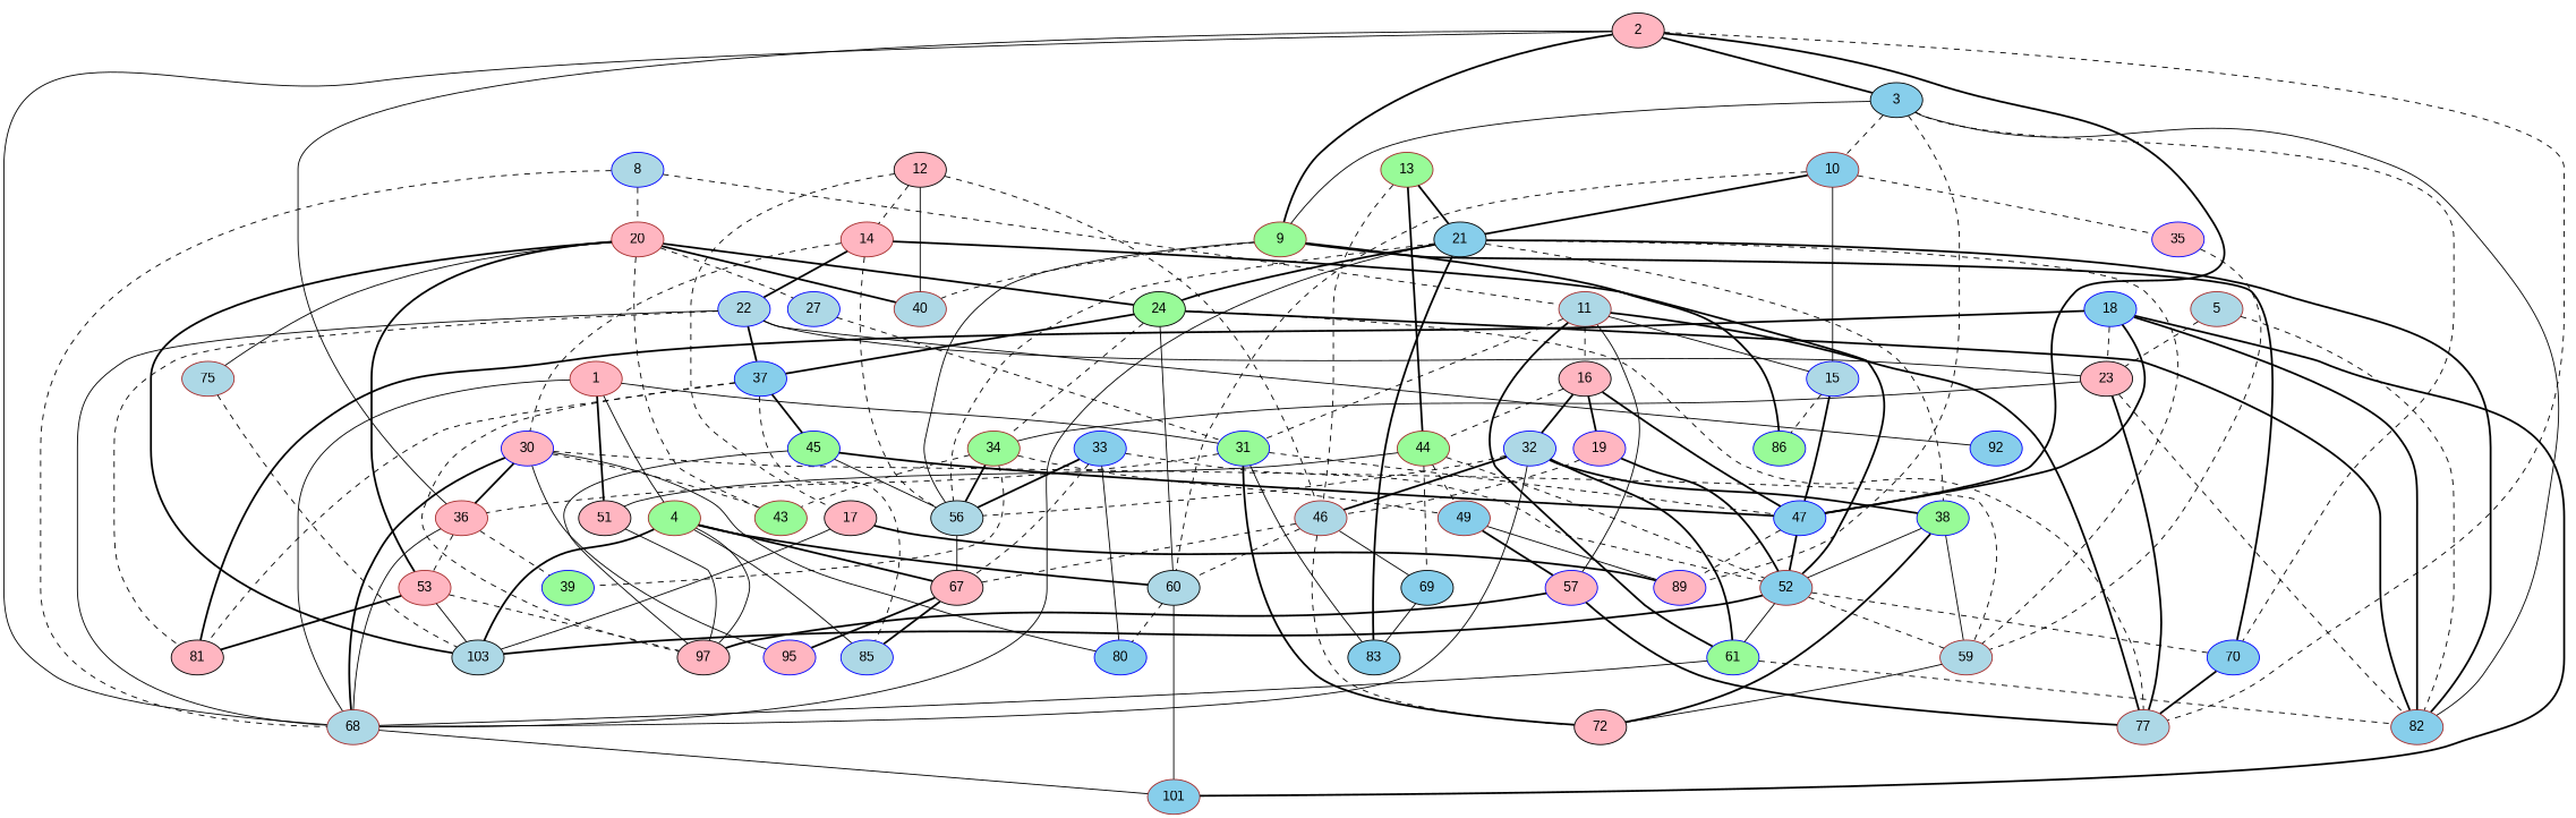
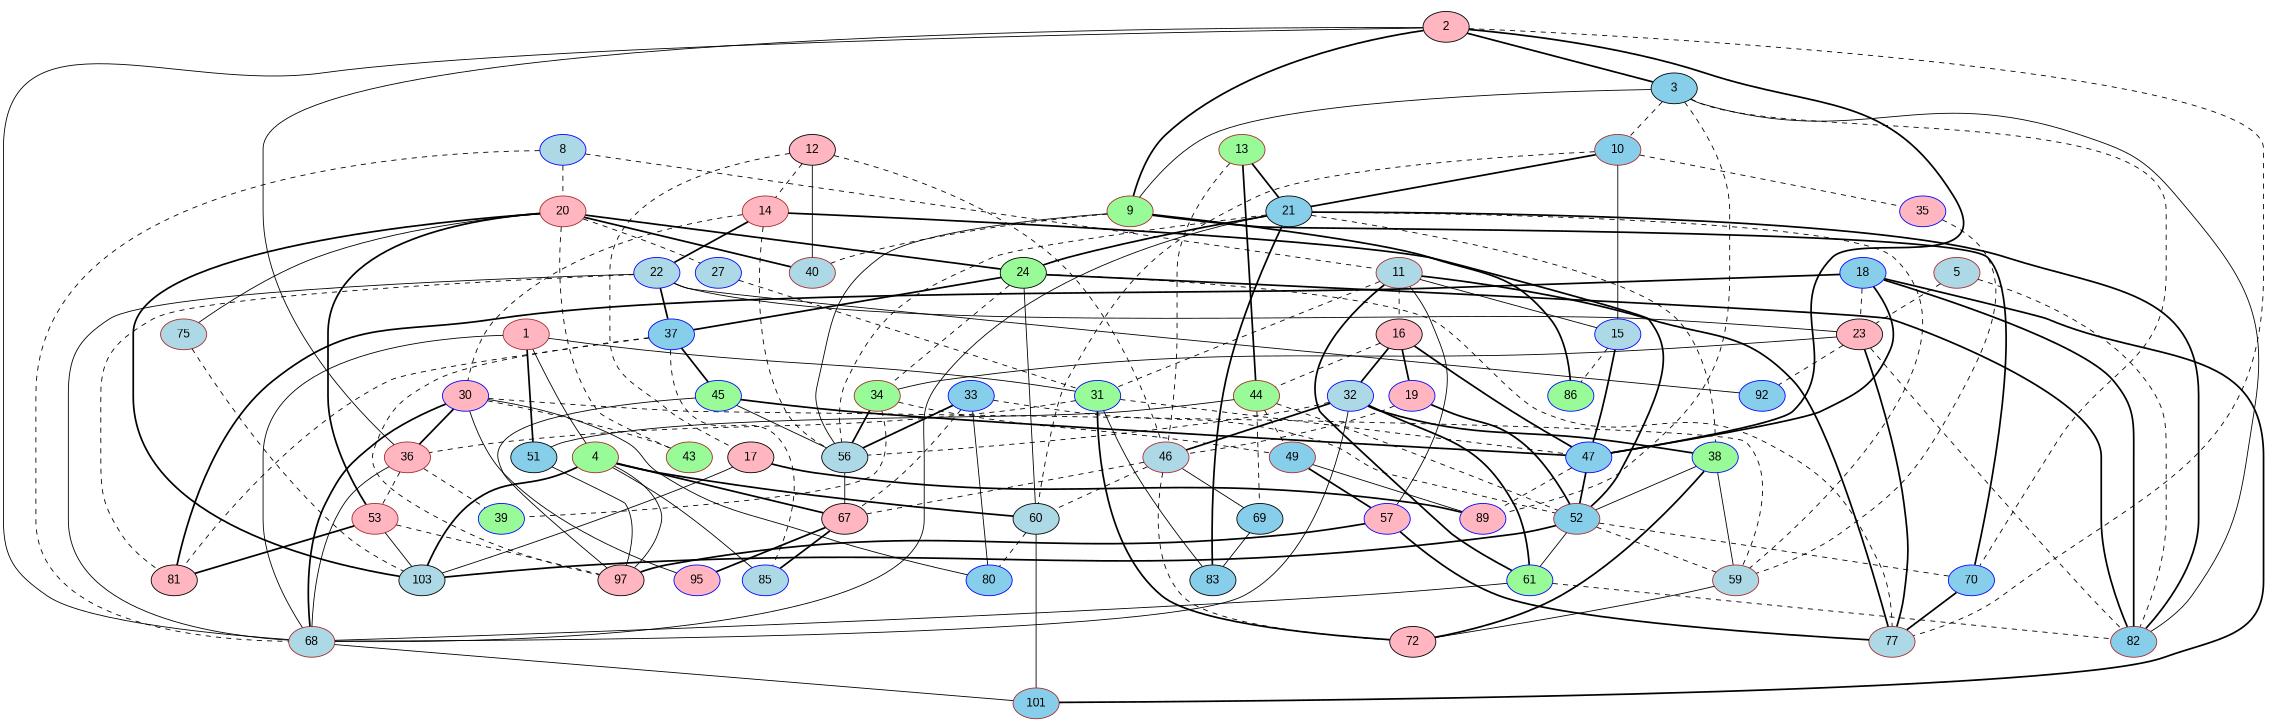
  graph {
    fontname="Liberation Sans"
    node [color=blue fillcolor=lightpink fontname="Liberation Sans" style=filled]
    edge [fontname="Liberation Sans" style=dashed]
    1 [color=brown super="+7"]
    4 [color=brown fillcolor=palegreen super="+90"]
    31 [fillcolor=palegreen super="+41"]
-   51 [color=black]
+   51 [color=black fillcolor=skyblue]
    68 [color=brown fillcolor=lightblue super="+93"]
    60 [color=black fillcolor=lightblue super="+65"]
    67 [color=black super="+98"]
    85 [fillcolor=lightblue]
    97 [color=black super="+100"]
    103 [color=black fillcolor=lightblue]
    36 [color=brown]
    47 [fillcolor=skyblue super="+91"]
    83 [color=black fillcolor=skyblue]
    72 [color=black]
    101 [color=brown fillcolor=skyblue]
    2 [color=black super="+66"]
    3 [color=black fillcolor=skyblue super="+6"]
    9 [color=brown fillcolor=palegreen super="+64"]
    77 [color=brown fillcolor=lightblue super="+94"]
    10 [color=brown fillcolor=skyblue]
    70 [fillcolor=skyblue]
    82 [color=brown fillcolor=skyblue super="+102"]
    89
    40 [color=brown fillcolor=lightblue]
    56 [color=black fillcolor=lightblue super="+71"]
    86 [fillcolor=palegreen]
    53 [color=brown]
    39 [fillcolor=palegreen]
    52 [color=brown fillcolor=skyblue super="+87"]
    15 [fillcolor=lightblue]
    21 [color=black fillcolor=skyblue super="+79"]
    35
    80 [fillcolor=skyblue]
    95
    23 [color=black super="+48"]
    92 [fillcolor=skyblue]
    34 [color=brown fillcolor=palegreen super="+62"]
    5 [color=brown fillcolor=lightblue]
    11 [color=brown fillcolor=lightblue super="+42"]
    16 [color=black super="+28"]
    57 [super="+76"]
    61 [fillcolor=palegreen super="+99"]
    8 [fillcolor=lightblue]
    20 [color=brown super="+55"]
    24 [color=black fillcolor=palegreen super="+54"]
    27 [fillcolor=lightblue]
    43 [color=brown fillcolor=palegreen]
    75 [color=brown fillcolor=lightblue]
    38 [fillcolor=palegreen super="+50"]
    59 [color=brown fillcolor=lightblue super="+88"]
    44 [color=brown fillcolor=palegreen super="+84"]
    19
    32 [fillcolor=lightblue]
    12 [color=black super="+26"]
    14 [color=brown super="+29"]
    17 [color=black]
    46 [color=brown fillcolor=lightblue super="+74"]
    22 [fillcolor=lightblue super="+58"]
    30 [super="+78"]
    69 [color=black fillcolor=skyblue]
    13 [color=brown fillcolor=palegreen super="+73"]
    37 [fillcolor=skyblue super="+96"]
    81 [color=black]
    45 [fillcolor=palegreen]
    49 [color=brown fillcolor=skyblue]
    18 [fillcolor=skyblue super="+25"]
    33 [fillcolor=skyblue super="+63"]
    1 -- 4 [style=solid]
    1 -- 31 [style=solid]
    1 -- 51 [style=bold]
    1 -- 68 [style=solid]
    4 -- 60 [style=bold]
    4 -- 67 [style=bold]
    4 -- 85 [style=solid]
    4 -- 97 [style=solid]
    4 -- 103 [style=bold]
    31 -- 36
    31 -- 47
    31 -- 83 [style=solid]
    31 -- 72 [style=bold]
    51 -- 97 [style=solid]
    68 -- 101 [style=solid]
    60 -- 101 [style=solid]
    60 -- 80
    67 -- 85 [style=bold]
    67 -- 95 [style=bold]
    36 -- 68 [style=solid]
    36 -- 53
    36 -- 39
    47 -- 89
    47 -- 52 [style=bold]
    2 -- 68 [style=solid]
    2 -- 36 [style=solid]
    2 -- 47 [style=bold]
    2 -- 3 [style=bold]
    2 -- 9 [style=bold]
    2 -- 77
    3 -- 9 [style=solid]
    3 -- 10
    3 -- 70
    3 -- 82 [style=solid]
    3 -- 89
    9 -- 70 [style=bold]
    9 -- 40
    9 -- 56 [style=solid]
    9 -- 86 [style=bold]
    10 -- 60
    10 -- 15 [style=solid]
    10 -- 21 [style=bold]
    10 -- 35
    70 -- 77 [style=bold]
    56 -- 67 [style=solid]
    53 -- 97
    53 -- 103 [style=solid]
    53 -- 81 [style=bold]
    52 -- 103 [style=bold weight=2]
    52 -- 70
    52 -- 61 [style=solid]
    52 -- 59
    15 -- 47 [style=bold]
    15 -- 86
    21 -- 68 [style=solid]
    21 -- 83 [style=bold]
    21 -- 82 [style=bold]
    21 -- 56
    21 -- 24 [style=bold]
    21 -- 38
    21 -- 59
    35 -- 59
    23 -- 77 [style=bold]
    23 -- 82
+   23 -- 92
    23 -- 34 [style=solid]
    34 -- 56 [style=bold]
    34 -- 39
-   34 -- 43
    34 -- 49
    5 -- 82
    5 -- 23
    11 -- 31
    11 -- 77 [style=bold]
    11 -- 15 [style=solid]
    11 -- 16
    11 -- 57 [style=solid]
    11 -- 61 [style=bold]
    16 -- 47 [style=bold]
    16 -- 44
    16 -- 19 [style=bold]
    16 -- 32 [style=bold]
    57 -- 97 [style=bold]
    57 -- 77 [style=bold]
    61 -- 68 [style=solid]
    61 -- 82
    8 -- 68
    8 -- 11
    8 -- 20
    20 -- 103 [style=bold]
    20 -- 40 [style=bold]
    20 -- 53 [style=bold]
    20 -- 24 [style=bold]
    20 -- 27
    20 -- 43
    20 -- 75 [style=solid]
    24 -- 60 [style=solid]
    24 -- 77 [weight=2]
    24 -- 82 [style=bold]
    24 -- 34
    24 -- 37 [style=bold]
    27 -- 31
    75 -- 103
    38 -- 72 [style=bold]
    38 -- 52 [style=solid]
    38 -- 59 [style=solid]
    59 -- 72 [style=solid]
    44 -- 51 [style=solid]
    44 -- 52
    44 -- 69
    44 -- 49
    19 -- 52 [style=bold]
    19 -- 46
    32 -- 68 [style=solid]
    32 -- 56
    32 -- 61 [style=bold]
    32 -- 38 [style=bold]
    32 -- 46 [style=bold]
    12 -- 40 [style=solid]
    12 -- 14
    12 -- 17
    12 -- 46 [weight=2]
    14 -- 56
    14 -- 52 [style=bold]
    14 -- 22 [style=bold]
    14 -- 30
    17 -- 103 [style=solid]
    17 -- 89 [style=bold]
    46 -- 60
    46 -- 67
    46 -- 72
    46 -- 69 [style=solid]
    22 -- 68 [style=solid]
    22 -- 23 [style=solid]
    22 -- 92 [style=solid]
    22 -- 37 [style=bold]
    22 -- 81
    30 -- 68 [style=bold]
    30 -- 36 [style=bold]
    30 -- 80 [style=solid]
    30 -- 95 [style=solid]
    30 -- 43
    30 -- 59
    69 -- 83 [style=solid]
    13 -- 21 [style=bold]
    13 -- 44 [style=bold]
    13 -- 46
    37 -- 85
    37 -- 97
    37 -- 81
    37 -- 45 [style=bold weight=2]
    45 -- 97 [style=solid]
    45 -- 47 [style=bold]
    45 -- 56 [style=solid]
    49 -- 89 [style=solid]
    49 -- 57 [style=bold]
    18 -- 47 [style=bold]
    18 -- 101 [style=bold]
    18 -- 82 [style=bold]
    18 -- 23
    18 -- 81 [style=bold]
    33 -- 67
    33 -- 56 [style=bold]
    33 -- 52
    33 -- 80 [style=solid]
  }
